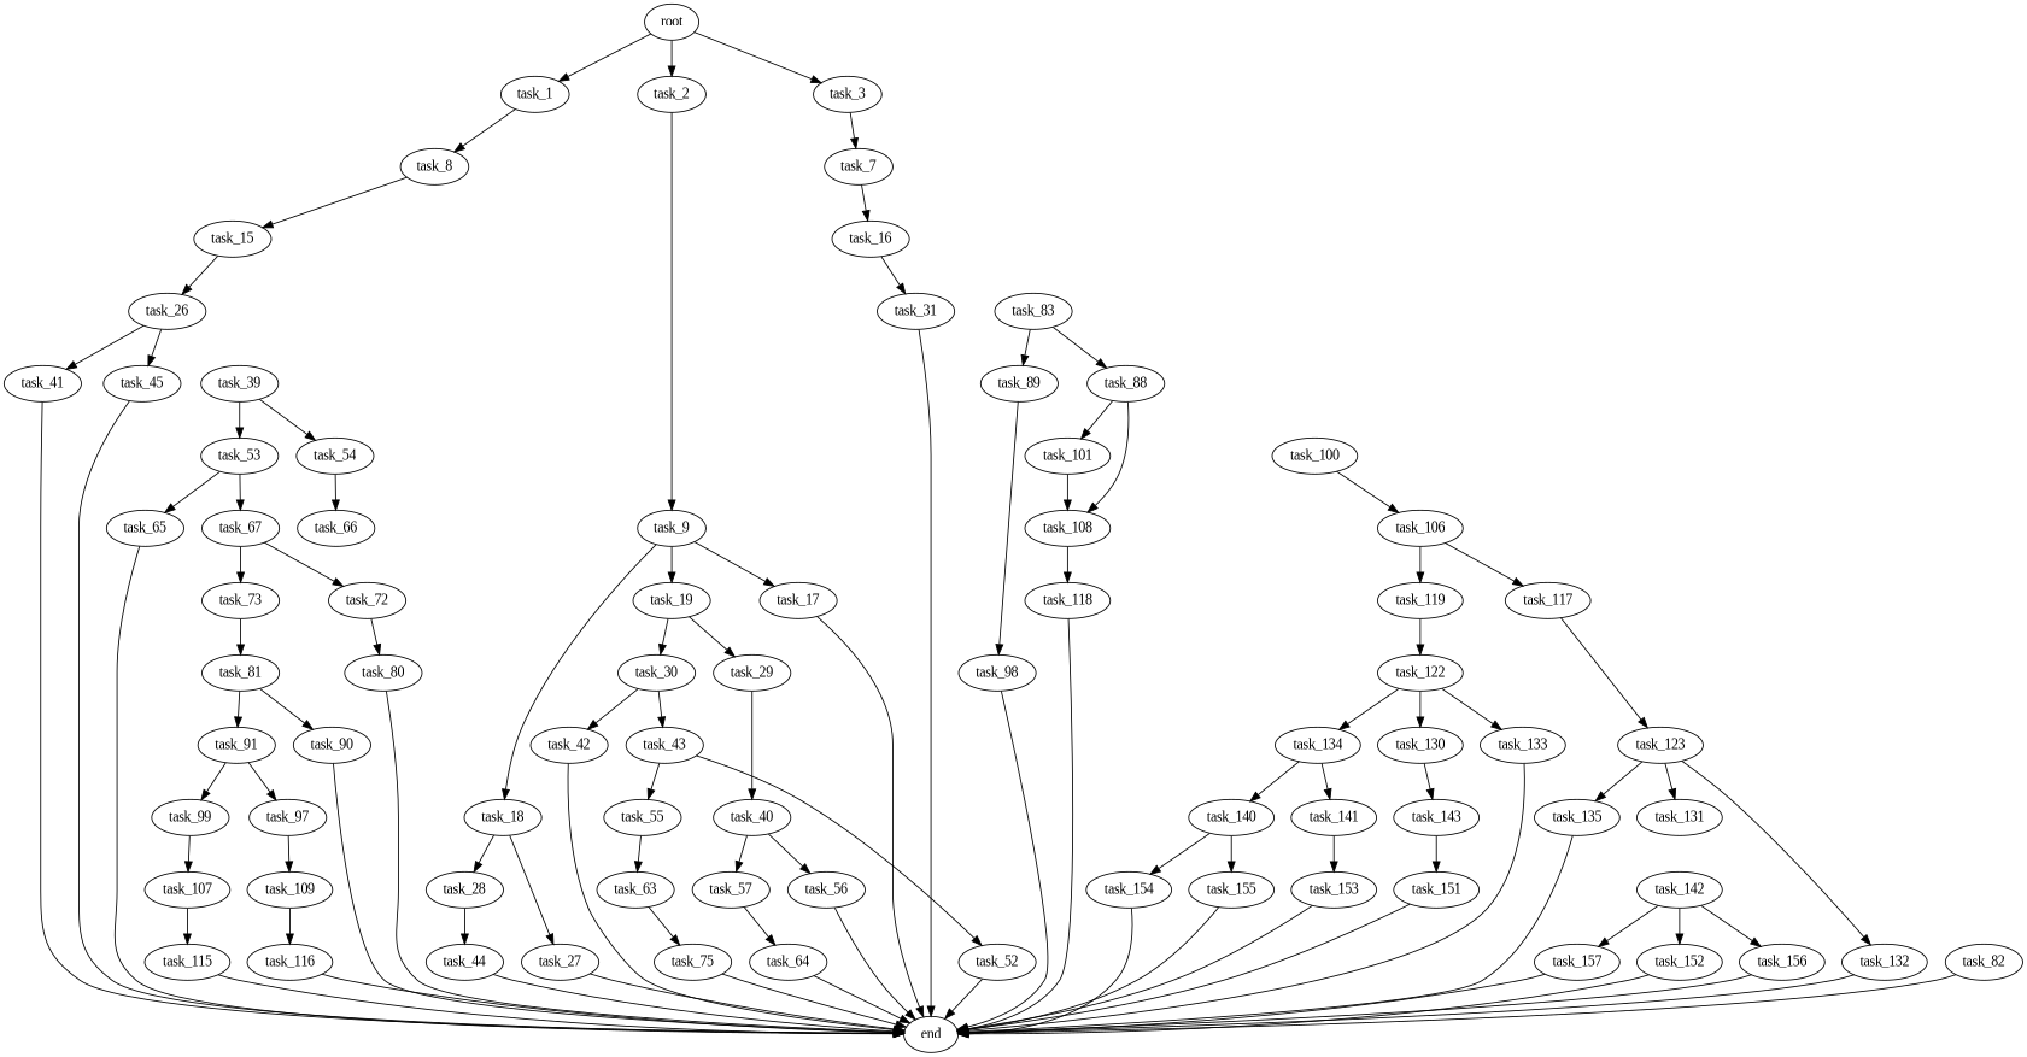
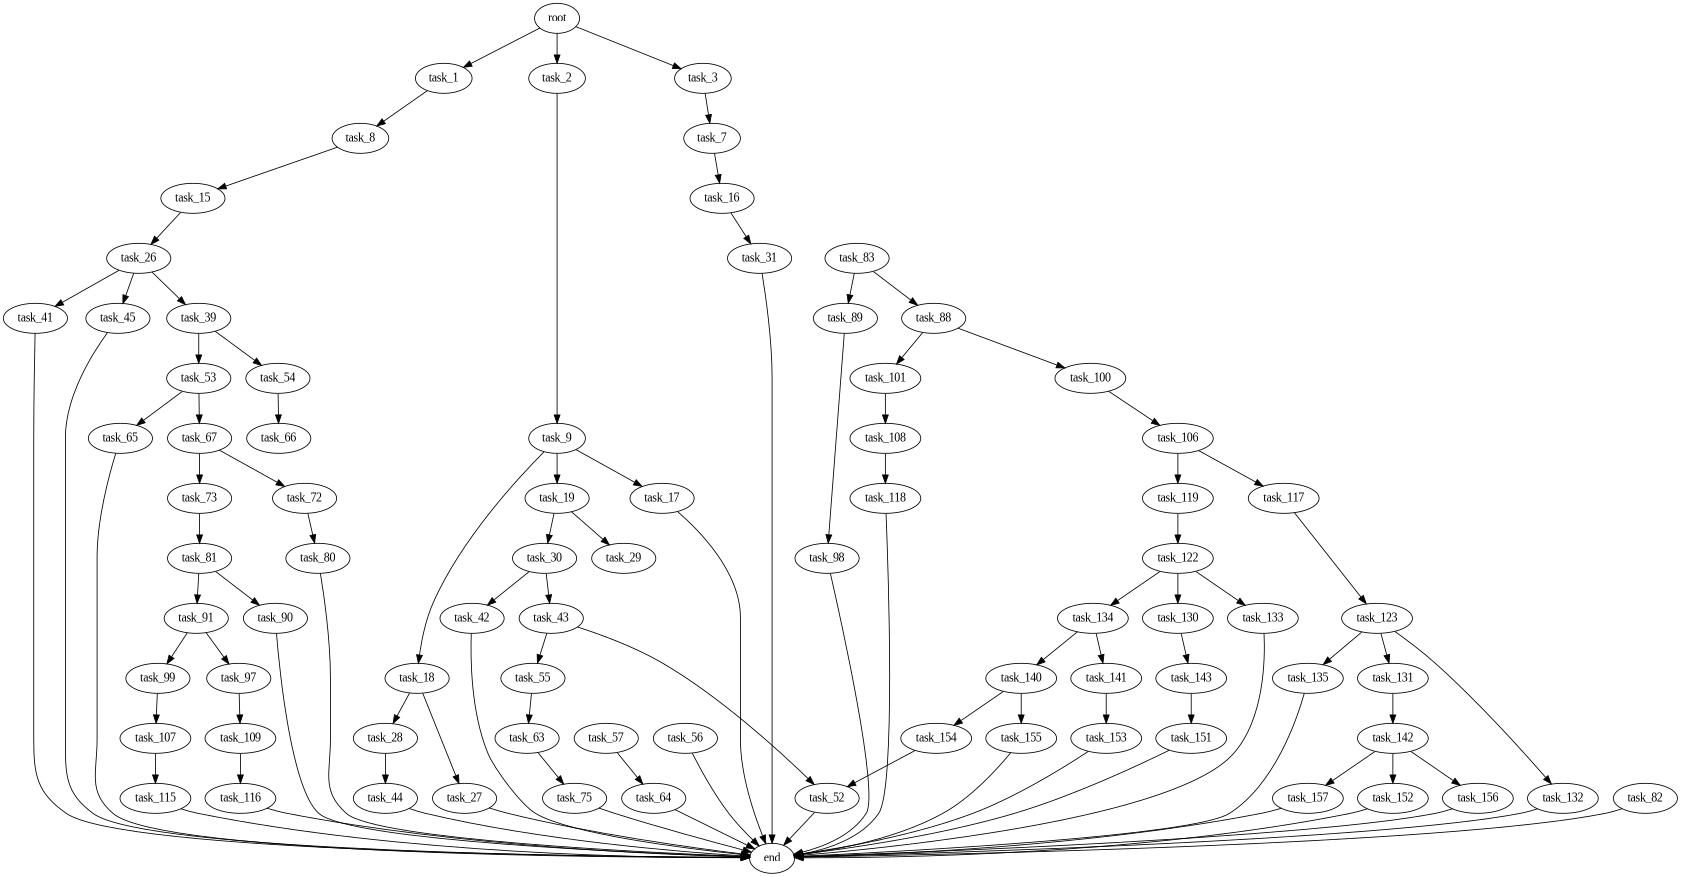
  digraph {
    fontname="Liberation Serif"
    node [fontname="Liberation Serif"]
    edge [fontname="Liberation Serif"]
    root
    task_1
    task_2
    task_3
    task_8
    task_9
    task_7
    task_15
    task_17
    task_18
    task_19
    task_16
    task_26
    end
    task_27
    task_28
    task_29
    task_30
    task_31
    task_39
    task_41
    task_45
    task_44
-   task_40
    task_42
    task_43
    task_53
    task_54
    task_56
    task_57
    task_52
    task_55
    task_65
    task_67
    task_66
    task_64
    task_63
    task_72
    task_73
    task_75
    task_80
    task_81
    task_82
    task_83
    task_88
    task_89
    task_90
    task_91
    task_97
    task_99
    task_100
    task_101
    task_98
    task_109
    task_107
    task_106
    task_108
    task_117
    task_119
    task_118
    task_116
    task_115
    task_123
    task_122
    task_131
    task_132
    task_135
    task_130
    task_133
    task_134
    task_142
    task_143
    task_140
    task_141
    task_151
    task_154
    task_155
    task_153
    task_152
    task_156
    task_157
    root -> task_1
    root -> task_2
    root -> task_3
    task_1 -> task_8
    task_2 -> task_9
    task_3 -> task_7
    task_8 -> task_15
    task_9 -> task_17
    task_9 -> task_18
    task_9 -> task_19
    task_7 -> task_16
    task_15 -> task_26
    task_17 -> end
    task_18 -> task_27
    task_18 -> task_28
    task_19 -> task_29
    task_19 -> task_30
    task_16 -> task_31
+   task_26 -> task_39
    task_26 -> task_41
    task_26 -> task_45
    task_27 -> end
    task_28 -> task_44
-   task_29 -> task_40
    task_30 -> task_42
    task_30 -> task_43
    task_31 -> end
    task_39 -> task_53
    task_39 -> task_54
    task_41 -> end
    task_45 -> end
    task_44 -> end
-   task_40 -> task_56
-   task_40 -> task_57
    task_42 -> end
    task_43 -> task_52
    task_43 -> task_55
    task_53 -> task_65
    task_53 -> task_67
    task_54 -> task_66
    task_56 -> end
    task_57 -> task_64
    task_52 -> end
    task_55 -> task_63
    task_65 -> end
    task_67 -> task_72
    task_67 -> task_73
    task_64 -> end
    task_63 -> task_75
    task_72 -> task_80
    task_73 -> task_81
    task_75 -> end
    task_80 -> end
    task_81 -> task_90
    task_81 -> task_91
    task_82 -> end
    task_83 -> task_88
    task_83 -> task_89
-   task_88 -> task_108
+   task_88 -> task_100
    task_88 -> task_101
    task_89 -> task_98
    task_90 -> end
    task_91 -> task_97
    task_91 -> task_99
    task_97 -> task_109
    task_99 -> task_107
    task_100 -> task_106
    task_101 -> task_108
    task_98 -> end
    task_109 -> task_116
    task_107 -> task_115
    task_106 -> task_117
    task_106 -> task_119
    task_108 -> task_118
    task_117 -> task_123
    task_119 -> task_122
    task_118 -> end
    task_116 -> end
    task_115 -> end
    task_123 -> task_131
    task_123 -> task_132
    task_123 -> task_135
    task_122 -> task_130
    task_122 -> task_133
    task_122 -> task_134
+   task_131 -> task_142
    task_132 -> end
    task_135 -> end
    task_130 -> task_143
    task_133 -> end
    task_134 -> task_140
    task_134 -> task_141
    task_142 -> task_152
    task_142 -> task_156
    task_142 -> task_157
    task_143 -> task_151
    task_140 -> task_154
    task_140 -> task_155
    task_141 -> task_153
    task_151 -> end
-   task_154 -> end
+   task_154 -> task_52
    task_155 -> end
    task_153 -> end
    task_152 -> end
    task_156 -> end
    task_157 -> end
  }
